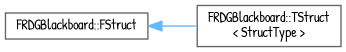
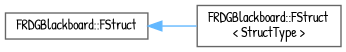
  digraph {
    rankdir=LR
    fontname="Patrick Hand"
    node [color=grey40 fillcolor=white fontname="Patrick Hand" fontsize=10 shape=box style=filled]
    n1 [height=0.2 label="FRDGBlackboard::FStruct" width=0.4]
-   n2 [height=0.2 label="FRDGBlackboard::TStruct\l\< StructType \>" width=0.4]
+   n2 [height=0.2 label="FRDGBlackboard::FStruct\l\< StructType \>" width=0.4]
    n1 -> n2 [color=steelblue1 dir=back fontname="Patrick Hand" fontsize=10 labelfontname=Helvetica labelfontsize=10 style=solid]
  }
